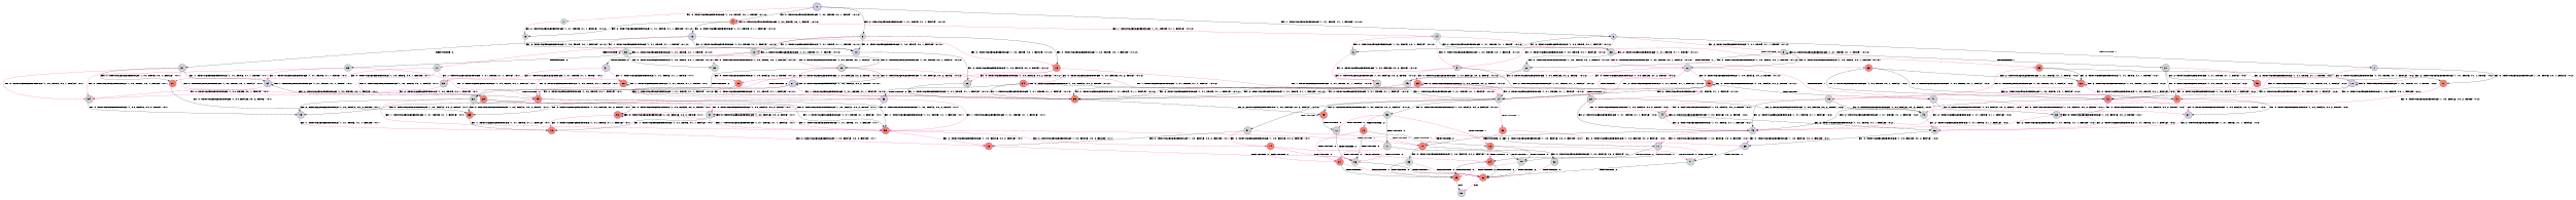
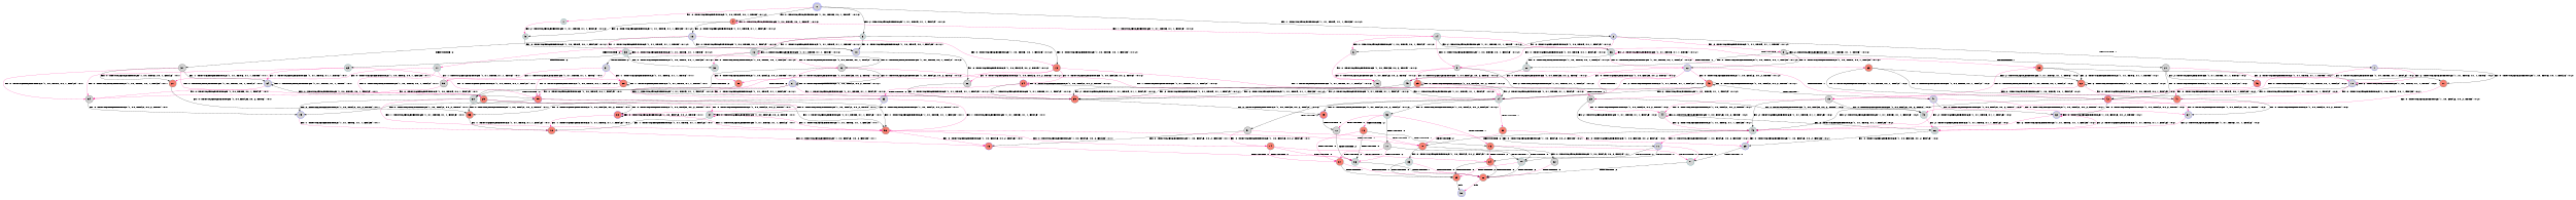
  digraph {
    node [color=teal fillcolor=lightgrey shape=circle style=filled]
    edge [color=deeppink]
    0 [color=blue peripheries=2]
    1
    2 [color=blue]
    3
    4 [color=black fillcolor=salmon]
    5
    6 [color=black]
    7 [color=blue]
    8 [color=black]
    9 [color=black]
    10 [color=blue]
    11
    12
    13 [color=black fillcolor=salmon]
    14
    15 [color=blue]
    16 [color=black]
    17 [fillcolor=salmon]
    18 [color=blue]
    19 [color=black]
    20
    21 [color=black]
    22 [color=blue]
    23 [color=black]
    24
    25 [fillcolor=salmon]
    26 [color=black]
    27 [fillcolor=salmon]
    28 [color=black fillcolor=salmon]
    29 [fillcolor=salmon]
    30
    31 [color=blue]
    32 [color=black]
    33 [color=blue]
    34 [color=blue fillcolor=salmon]
    35 [fillcolor=salmon]
    36
    37 [color=black]
    38
    39 [color=black fillcolor=salmon]
    40
    41 [fillcolor=salmon]
    42 [color=blue fillcolor=salmon]
    43
    44 [color=black]
    45
    46 [color=blue fillcolor=salmon]
    47 [color=blue]
    48 [fillcolor=salmon]
    49 [color=blue fillcolor=salmon]
    50 [fillcolor=salmon]
    51 [color=black]
    52
    53 [fillcolor=salmon]
    55 [color=blue fillcolor=salmon]
-   56 [color=blue fillcolor=salmon]
+   56 [color=black fillcolor=salmon]
    57
    58 [fillcolor=salmon]
    59 [color=black]
    60
    61 [color=blue]
-   62 [color=blue fillcolor=salmon]
+   62 [color=black fillcolor=salmon]
    63 [fillcolor=salmon]
    54 [color=black]
    64 [color=blue]
    65
    66
    67 [color=blue]
    68 [color=blue]
    69 [color=blue]
    70 [color=black fillcolor=salmon]
    71 [color=blue]
    72 [color=black]
    73 [color=blue fillcolor=salmon]
    74 [fillcolor=salmon]
    75 [fillcolor=salmon]
    76 [fillcolor=salmon]
    77 [color=black]
    78 [fillcolor=salmon]
    79 [color=blue]
    80 [color=blue fillcolor=salmon]
    81
    82 [color=black]
    83
    84 [color=black fillcolor=salmon]
    85
    86
    87 [fillcolor=salmon]
    88 [fillcolor=salmon]
    89 [fillcolor=salmon]
    90 [color=blue]
    0 -> 1 [label="EX !0 !ATOMIC_EXCH_BRANCH (1, +0, TRUE, +0, 1, TRUE) !:0:1:2:"]
    0 -> 2 [color=black label="EX !1 !ATOMIC_EXCH_BRANCH (1, +1, TRUE, +1, 1, FALSE) !:0:1:2:"]
    0 -> 3 [color=black label="EX !2 !ATOMIC_EXCH_BRANCH (1, +1, TRUE, +1, 1, FALSE) !:0:1:2:"]
    0 -> 4 [color=black label="EX !0 !ATOMIC_EXCH_BRANCH (1, +0, TRUE, +0, 1, TRUE) !:0:1:2:"]
    1 -> 5 [label="EX !2 !ATOMIC_EXCH_BRANCH (1, +1, TRUE, +1, 1, FALSE) !:0:1:2:"]
    2 -> 6 [color=black label="EX !0 !ATOMIC_EXCH_BRANCH (1, +0, TRUE, +0, 1, FALSE) !:0:1:2:"]
    2 -> 7 [color=black label="TERMINATE !1"]
    2 -> 8 [label="EX !2 !ATOMIC_EXCH_BRANCH (1, +1, TRUE, +1, 1, TRUE) !:0:1:2:"]
    2 -> 9 [label="EX !0 !ATOMIC_EXCH_BRANCH (1, +0, TRUE, +0, 1, FALSE) !:0:1:2:"]
    3 -> 10 [color=black label="EX !0 !ATOMIC_EXCH_BRANCH (1, +0, TRUE, +0, 1, FALSE) !:0:1:2:"]
    3 -> 11 [label="TERMINATE !2"]
    3 -> 12 [color=black label="EX !1 !ATOMIC_EXCH_BRANCH (1, +1, TRUE, +1, 1, TRUE) !:0:1:2:"]
    3 -> 13 [color=black label="EX !0 !ATOMIC_EXCH_BRANCH (1, +0, TRUE, +0, 1, FALSE) !:0:1:2:"]
    4 -> 4 [label="EX !0 !ATOMIC_EXCH_BRANCH (1, +0, TRUE, +0, 1, TRUE) !:0:1:2:"]
    4 -> 5 [color=black label="EX !2 !ATOMIC_EXCH_BRANCH (1, +1, TRUE, +1, 1, FALSE) !:0:1:2:"]
    4 -> 14 [label="EX !1 !ATOMIC_EXCH_BRANCH (1, +1, TRUE, +1, 1, FALSE) !:0:1:2:"]
    4 -> 15 [color=black label="EX !2 !ATOMIC_EXCH_BRANCH (1, +1, TRUE, +1, 1, FALSE) !:0:1:2:"]
    5 -> 10 [color=black label="EX !0 !ATOMIC_EXCH_BRANCH (1, +0, TRUE, +0, 1, FALSE) !:0:1:2:"]
    6 -> 16 [label="EX !0 !ATOMIC_EXCH_BRANCH (1, +0, FALSE, +0, 2, TRUE) !:0:1:2:"]
    7 -> 17 [color=black label="EX !0 !ATOMIC_EXCH_BRANCH (1, +0, TRUE, +0, 1, FALSE) !:0:2:"]
    7 -> 18 [label="EX !2 !ATOMIC_EXCH_BRANCH (1, +1, TRUE, +1, 1, TRUE) !:0:2:"]
    7 -> 19 [label="EX !0 !ATOMIC_EXCH_BRANCH (1, +0, TRUE, +0, 1, FALSE) !:0:2:"]
    8 -> 8 [color=black label="EX !2 !ATOMIC_EXCH_BRANCH (1, +1, TRUE, +1, 1, TRUE) !:0:1:2:"]
    8 -> 20 [color=black label="EX !0 !ATOMIC_EXCH_BRANCH (1, +0, TRUE, +0, 1, FALSE) !:0:1:2:"]
    8 -> 21 [color=black label="TERMINATE !1"]
    8 -> 22 [color=black label="EX !0 !ATOMIC_EXCH_BRANCH (1, +0, TRUE, +0, 1, FALSE) !:0:1:2:"]
    9 -> 16 [label="EX !0 !ATOMIC_EXCH_BRANCH (1, +0, FALSE, +0, 2, TRUE) !:0:1:2:"]
    9 -> 23 [label="TERMINATE !1"]
    9 -> 24 [color=black label="EX !2 !ATOMIC_EXCH_BRANCH (1, +1, TRUE, +1, 1, FALSE) !:0:1:2:"]
    9 -> 25 [label="EX !0 !ATOMIC_EXCH_BRANCH (1, +0, FALSE, +0, 2, TRUE) !:0:1:2:"]
    10 -> 26 [color=black label="EX !0 !ATOMIC_EXCH_BRANCH (1, +0, FALSE, +0, 2, TRUE) !:0:1:2:"]
    11 -> 27 [label="EX !0 !ATOMIC_EXCH_BRANCH (1, +0, TRUE, +0, 1, FALSE) !:0:1:"]
    11 -> 28 [label="EX !1 !ATOMIC_EXCH_BRANCH (1, +1, TRUE, +1, 1, TRUE) !:0:1:"]
    11 -> 29 [label="EX !0 !ATOMIC_EXCH_BRANCH (1, +0, TRUE, +0, 1, FALSE) !:0:1:"]
    12 -> 12 [label="EX !1 !ATOMIC_EXCH_BRANCH (1, +1, TRUE, +1, 1, TRUE) !:0:1:2:"]
    12 -> 30 [label="EX !0 !ATOMIC_EXCH_BRANCH (1, +0, TRUE, +0, 1, FALSE) !:0:1:2:"]
    12 -> 31 [color=black label="TERMINATE !2"]
    12 -> 32 [color=black label="EX !0 !ATOMIC_EXCH_BRANCH (1, +0, TRUE, +0, 1, FALSE) !:0:1:2:"]
    13 -> 24 [label="EX !1 !ATOMIC_EXCH_BRANCH (1, +1, TRUE, +1, 1, FALSE) !:0:1:2:"]
    13 -> 26 [label="EX !0 !ATOMIC_EXCH_BRANCH (1, +0, FALSE, +0, 2, TRUE) !:0:1:2:"]
    13 -> 33 [label="TERMINATE !2"]
    13 -> 34 [label="EX !0 !ATOMIC_EXCH_BRANCH (1, +0, FALSE, +0, 2, TRUE) !:0:1:2:"]
    14 -> 6 [label="EX !0 !ATOMIC_EXCH_BRANCH (1, +0, TRUE, +0, 1, FALSE) !:0:1:2:"]
    14 -> 9 [label="EX !0 !ATOMIC_EXCH_BRANCH (1, +0, TRUE, +0, 1, FALSE) !:0:1:2:"]
    14 -> 35 [label="TERMINATE !1"]
    14 -> 36 [color=black label="EX !2 !ATOMIC_EXCH_BRANCH (1, +1, TRUE, +1, 1, TRUE) !:0:1:2:"]
    15 -> 10 [color=black label="EX !0 !ATOMIC_EXCH_BRANCH (1, +0, TRUE, +0, 1, FALSE) !:0:1:2:"]
    15 -> 13 [label="EX !0 !ATOMIC_EXCH_BRANCH (1, +0, TRUE, +0, 1, FALSE) !:0:1:2:"]
    15 -> 37 [color=black label="TERMINATE !2"]
    15 -> 38 [label="EX !1 !ATOMIC_EXCH_BRANCH (1, +1, TRUE, +1, 1, TRUE) !:0:1:2:"]
    16 -> 39 [color=black label="EX !2 !ATOMIC_EXCH_BRANCH (1, +1, TRUE, +1, 1, FALSE) !:0:1:2:"]
    17 -> 40 [label="EX !0 !ATOMIC_EXCH_BRANCH (1, +0, FALSE, +0, 2, TRUE) !:0:2:"]
    18 -> 18 [color=black label="EX !2 !ATOMIC_EXCH_BRANCH (1, +1, TRUE, +1, 1, TRUE) !:0:2:"]
    18 -> 41 [label="EX !0 !ATOMIC_EXCH_BRANCH (1, +0, TRUE, +0, 1, FALSE) !:0:2:"]
    18 -> 42 [color=black label="EX !0 !ATOMIC_EXCH_BRANCH (1, +0, TRUE, +0, 1, FALSE) !:0:2:"]
    19 -> 40 [color=black label="EX !0 !ATOMIC_EXCH_BRANCH (1, +0, FALSE, +0, 2, TRUE) !:0:2:"]
    19 -> 43 [color=black label="EX !2 !ATOMIC_EXCH_BRANCH (1, +1, TRUE, +1, 1, FALSE) !:0:2:"]
    19 -> 44 [label="EX !0 !ATOMIC_EXCH_BRANCH (1, +0, FALSE, +0, 2, TRUE) !:0:2:"]
    20 -> 45 [color=black label="EX !0 !ATOMIC_EXCH_BRANCH (1, +0, FALSE, +0, 2, TRUE) !:0:1:2:"]
    21 -> 18 [label="EX !2 !ATOMIC_EXCH_BRANCH (1, +1, TRUE, +1, 1, TRUE) !:0:2:"]
    21 -> 42 [color=black label="EX !0 !ATOMIC_EXCH_BRANCH (1, +0, TRUE, +0, 1, FALSE) !:0:2:"]
    21 -> 46 [color=black label="EX !2 !ATOMIC_EXCH_BRANCH (1, +1, TRUE, +1, 1, TRUE) !:0:2:"]
    22 -> 24 [label="EX !2 !ATOMIC_EXCH_BRANCH (1, +1, TRUE, +1, 1, FALSE) !:0:1:2:"]
    22 -> 45 [label="EX !0 !ATOMIC_EXCH_BRANCH (1, +0, FALSE, +0, 2, TRUE) !:0:1:2:"]
    22 -> 47 [label="TERMINATE !1"]
    22 -> 48 [label="EX !0 !ATOMIC_EXCH_BRANCH (1, +0, FALSE, +0, 2, TRUE) !:0:1:2:"]
    23 -> 40 [color=black label="EX !0 !ATOMIC_EXCH_BRANCH (1, +0, FALSE, +0, 2, TRUE) !:0:2:"]
    23 -> 43 [color=black label="EX !2 !ATOMIC_EXCH_BRANCH (1, +1, TRUE, +1, 1, FALSE) !:0:2:"]
    23 -> 44 [label="EX !0 !ATOMIC_EXCH_BRANCH (1, +0, FALSE, +0, 2, TRUE) !:0:2:"]
    24 -> 49 [color=black label="EX !0 !ATOMIC_EXCH_BRANCH (1, +0, FALSE, +0, 2, FALSE) !:0:1:2:"]
    24 -> 50 [label="TERMINATE !1"]
    24 -> 51 [color=black label="TERMINATE !2"]
    24 -> 52 [color=black label="EX !0 !ATOMIC_EXCH_BRANCH (1, +0, FALSE, +0, 2, FALSE) !:0:1:2:"]
    25 -> 23 [label="TERMINATE !1"]
    25 -> 24 [color=black label="EX !2 !ATOMIC_EXCH_BRANCH (1, +1, TRUE, +1, 1, FALSE) !:0:1:2:"]
    25 -> 25 [color=black label="EX !0 !ATOMIC_EXCH_BRANCH (1, +0, FALSE, +0, 2, TRUE) !:0:1:2:"]
    25 -> 39 [color=black label="EX !2 !ATOMIC_EXCH_BRANCH (1, +1, TRUE, +1, 1, FALSE) !:0:1:2:"]
    26 -> 39 [color=black label="EX !1 !ATOMIC_EXCH_BRANCH (1, +1, TRUE, +1, 1, FALSE) !:0:1:2:"]
    27 -> 53 [color=black label="EX !0 !ATOMIC_EXCH_BRANCH (1, +0, FALSE, +0, 2, TRUE) !:0:1:"]
    28 -> 28 [color=black label="EX !1 !ATOMIC_EXCH_BRANCH (1, +1, TRUE, +1, 1, TRUE) !:0:1:"]
    28 -> 55 [label="EX !0 !ATOMIC_EXCH_BRANCH (1, +0, TRUE, +0, 1, FALSE) !:0:1:"]
    29 -> 53 [color=black label="EX !0 !ATOMIC_EXCH_BRANCH (1, +0, FALSE, +0, 2, TRUE) !:0:1:"]
    29 -> 56 [color=black label="EX !1 !ATOMIC_EXCH_BRANCH (1, +1, TRUE, +1, 1, FALSE) !:0:1:"]
    29 -> 57 [label="EX !0 !ATOMIC_EXCH_BRANCH (1, +0, FALSE, +0, 2, TRUE) !:0:1:"]
    30 -> 58 [label="EX !0 !ATOMIC_EXCH_BRANCH (1, +0, FALSE, +0, 2, TRUE) !:0:1:2:"]
    31 -> 28 [label="EX !1 !ATOMIC_EXCH_BRANCH (1, +1, TRUE, +1, 1, TRUE) !:0:1:"]
    31 -> 55 [label="EX !0 !ATOMIC_EXCH_BRANCH (1, +0, TRUE, +0, 1, FALSE) !:0:1:"]
    31 -> 59 [label="EX !1 !ATOMIC_EXCH_BRANCH (1, +1, TRUE, +1, 1, TRUE) !:0:1:"]
    32 -> 24 [label="EX !1 !ATOMIC_EXCH_BRANCH (1, +1, TRUE, +1, 1, FALSE) !:0:1:2:"]
    32 -> 58 [label="EX !0 !ATOMIC_EXCH_BRANCH (1, +0, FALSE, +0, 2, TRUE) !:0:1:2:"]
    32 -> 60 [color=black label="TERMINATE !2"]
    32 -> 61 [color=black label="EX !0 !ATOMIC_EXCH_BRANCH (1, +0, FALSE, +0, 2, TRUE) !:0:1:2:"]
    33 -> 53 [color=black label="EX !0 !ATOMIC_EXCH_BRANCH (1, +0, FALSE, +0, 2, TRUE) !:0:1:"]
    33 -> 56 [label="EX !1 !ATOMIC_EXCH_BRANCH (1, +1, TRUE, +1, 1, FALSE) !:0:1:"]
    33 -> 57 [color=black label="EX !0 !ATOMIC_EXCH_BRANCH (1, +0, FALSE, +0, 2, TRUE) !:0:1:"]
    34 -> 24 [color=black label="EX !1 !ATOMIC_EXCH_BRANCH (1, +1, TRUE, +1, 1, FALSE) !:0:1:2:"]
-   34 -> 33 [color=black label="TERMINATE !2"]
+   34 -> 33 [label="TERMINATE !2"]
    34 -> 34 [label="EX !0 !ATOMIC_EXCH_BRANCH (1, +0, FALSE, +0, 2, TRUE) !:0:1:2:"]
    34 -> 39 [color=black label="EX !1 !ATOMIC_EXCH_BRANCH (1, +1, TRUE, +1, 1, FALSE) !:0:1:2:"]
    35 -> 17 [color=black label="EX !0 !ATOMIC_EXCH_BRANCH (1, +0, TRUE, +0, 1, FALSE) !:0:2:"]
    35 -> 19 [label="EX !0 !ATOMIC_EXCH_BRANCH (1, +0, TRUE, +0, 1, FALSE) !:0:2:"]
    35 -> 62 [color=black label="EX !2 !ATOMIC_EXCH_BRANCH (1, +1, TRUE, +1, 1, TRUE) !:0:2:"]
    36 -> 20 [color=black label="EX !0 !ATOMIC_EXCH_BRANCH (1, +0, TRUE, +0, 1, FALSE) !:0:1:2:"]
    36 -> 22 [label="EX !0 !ATOMIC_EXCH_BRANCH (1, +0, TRUE, +0, 1, FALSE) !:0:1:2:"]
    36 -> 36 [label="EX !2 !ATOMIC_EXCH_BRANCH (1, +1, TRUE, +1, 1, TRUE) !:0:1:2:"]
    36 -> 63 [label="TERMINATE !1"]
    37 -> 27 [color=black label="EX !0 !ATOMIC_EXCH_BRANCH (1, +0, TRUE, +0, 1, FALSE) !:0:1:"]
    37 -> 29 [label="EX !0 !ATOMIC_EXCH_BRANCH (1, +0, TRUE, +0, 1, FALSE) !:0:1:"]
    37 -> 54 [label="EX !0 !ATOMIC_EXCH_BRANCH (1, +0, TRUE, +0, 1, FALSE) !:0:1:"]
    37 -> 64 [color=black label="EX !1 !ATOMIC_EXCH_BRANCH (1, +1, TRUE, +1, 1, TRUE) !:0:1:"]
    38 -> 30 [color=black label="EX !0 !ATOMIC_EXCH_BRANCH (1, +0, TRUE, +0, 1, FALSE) !:0:1:2:"]
    38 -> 32 [label="EX !0 !ATOMIC_EXCH_BRANCH (1, +0, TRUE, +0, 1, FALSE) !:0:1:2:"]
    38 -> 38 [color=black label="EX !1 !ATOMIC_EXCH_BRANCH (1, +1, TRUE, +1, 1, TRUE) !:0:1:2:"]
    38 -> 65 [color=black label="TERMINATE !2"]
    39 -> 49 [color=black label="EX !0 !ATOMIC_EXCH_BRANCH (1, +0, FALSE, +0, 2, FALSE) !:0:1:2:"]
    40 -> 66 [label="EX !2 !ATOMIC_EXCH_BRANCH (1, +1, TRUE, +1, 1, FALSE) !:0:2:"]
    41 -> 67 [color=black label="EX !0 !ATOMIC_EXCH_BRANCH (1, +0, FALSE, +0, 2, TRUE) !:0:2:"]
    42 -> 43 [color=black label="EX !2 !ATOMIC_EXCH_BRANCH (1, +1, TRUE, +1, 1, FALSE) !:0:2:"]
    42 -> 67 [label="EX !0 !ATOMIC_EXCH_BRANCH (1, +0, FALSE, +0, 2, TRUE) !:0:2:"]
    42 -> 68 [color=black label="EX !0 !ATOMIC_EXCH_BRANCH (1, +0, FALSE, +0, 2, TRUE) !:0:2:"]
    43 -> 69 [label="EX !0 !ATOMIC_EXCH_BRANCH (1, +0, FALSE, +0, 2, FALSE) !:0:2:"]
    43 -> 70 [color=black label="TERMINATE !2"]
    43 -> 71 [label="EX !0 !ATOMIC_EXCH_BRANCH (1, +0, FALSE, +0, 2, FALSE) !:0:2:"]
    44 -> 43 [label="EX !2 !ATOMIC_EXCH_BRANCH (1, +1, TRUE, +1, 1, FALSE) !:0:2:"]
    44 -> 44 [label="EX !0 !ATOMIC_EXCH_BRANCH (1, +0, FALSE, +0, 2, TRUE) !:0:2:"]
    44 -> 66 [color=black label="EX !2 !ATOMIC_EXCH_BRANCH (1, +1, TRUE, +1, 1, FALSE) !:0:2:"]
    45 -> 39 [color=black label="EX !2 !ATOMIC_EXCH_BRANCH (1, +1, TRUE, +1, 1, FALSE) !:0:1:2:"]
    46 -> 41 [label="EX !0 !ATOMIC_EXCH_BRANCH (1, +0, TRUE, +0, 1, FALSE) !:0:2:"]
    47 -> 43 [label="EX !2 !ATOMIC_EXCH_BRANCH (1, +1, TRUE, +1, 1, FALSE) !:0:2:"]
    47 -> 67 [label="EX !0 !ATOMIC_EXCH_BRANCH (1, +0, FALSE, +0, 2, TRUE) !:0:2:"]
    47 -> 68 [color=black label="EX !0 !ATOMIC_EXCH_BRANCH (1, +0, FALSE, +0, 2, TRUE) !:0:2:"]
    48 -> 24 [color=black label="EX !2 !ATOMIC_EXCH_BRANCH (1, +1, TRUE, +1, 1, FALSE) !:0:1:2:"]
    48 -> 39 [color=black label="EX !2 !ATOMIC_EXCH_BRANCH (1, +1, TRUE, +1, 1, FALSE) !:0:1:2:"]
    48 -> 47 [color=black label="TERMINATE !1"]
    48 -> 48 [color=black label="EX !0 !ATOMIC_EXCH_BRANCH (1, +0, FALSE, +0, 2, TRUE) !:0:1:2:"]
    49 -> 72 [color=black label="TERMINATE !0"]
    50 -> 69 [label="EX !0 !ATOMIC_EXCH_BRANCH (1, +0, FALSE, +0, 2, FALSE) !:0:2:"]
    50 -> 70 [label="TERMINATE !2"]
    50 -> 71 [color=black label="EX !0 !ATOMIC_EXCH_BRANCH (1, +0, FALSE, +0, 2, FALSE) !:0:2:"]
    51 -> 70 [label="TERMINATE !1"]
    51 -> 73 [color=black label="EX !0 !ATOMIC_EXCH_BRANCH (1, +0, FALSE, +0, 2, FALSE) !:0:1:"]
    51 -> 74 [label="EX !0 !ATOMIC_EXCH_BRANCH (1, +0, FALSE, +0, 2, FALSE) !:0:1:"]
    52 -> 72 [label="TERMINATE !0"]
    52 -> 75 [label="TERMINATE !1"]
    52 -> 76 [label="TERMINATE !2"]
    52 -> 77 [color=black label="TERMINATE !0"]
    53 -> 78 [color=black label="EX !1 !ATOMIC_EXCH_BRANCH (1, +1, TRUE, +1, 1, FALSE) !:0:1:"]
    55 -> 56 [color=black label="EX !1 !ATOMIC_EXCH_BRANCH (1, +1, TRUE, +1, 1, FALSE) !:0:1:"]
    55 -> 79 [color=black label="EX !0 !ATOMIC_EXCH_BRANCH (1, +0, FALSE, +0, 2, TRUE) !:0:1:"]
    55 -> 80 [label="EX !0 !ATOMIC_EXCH_BRANCH (1, +0, FALSE, +0, 2, TRUE) !:0:1:"]
    56 -> 70 [label="TERMINATE !1"]
    56 -> 73 [label="EX !0 !ATOMIC_EXCH_BRANCH (1, +0, FALSE, +0, 2, FALSE) !:0:1:"]
    56 -> 74 [label="EX !0 !ATOMIC_EXCH_BRANCH (1, +0, FALSE, +0, 2, FALSE) !:0:1:"]
    57 -> 56 [label="EX !1 !ATOMIC_EXCH_BRANCH (1, +1, TRUE, +1, 1, FALSE) !:0:1:"]
    57 -> 57 [label="EX !0 !ATOMIC_EXCH_BRANCH (1, +0, FALSE, +0, 2, TRUE) !:0:1:"]
    57 -> 78 [color=black label="EX !1 !ATOMIC_EXCH_BRANCH (1, +1, TRUE, +1, 1, FALSE) !:0:1:"]
    58 -> 39 [color=black label="EX !1 !ATOMIC_EXCH_BRANCH (1, +1, TRUE, +1, 1, FALSE) !:0:1:2:"]
    59 -> 54 [label="EX !0 !ATOMIC_EXCH_BRANCH (1, +0, TRUE, +0, 1, FALSE) !:0:1:"]
    60 -> 56 [label="EX !1 !ATOMIC_EXCH_BRANCH (1, +1, TRUE, +1, 1, FALSE) !:0:1:"]
    60 -> 79 [color=black label="EX !0 !ATOMIC_EXCH_BRANCH (1, +0, FALSE, +0, 2, TRUE) !:0:1:"]
    60 -> 80 [color=black label="EX !0 !ATOMIC_EXCH_BRANCH (1, +0, FALSE, +0, 2, TRUE) !:0:1:"]
    61 -> 24 [label="EX !1 !ATOMIC_EXCH_BRANCH (1, +1, TRUE, +1, 1, FALSE) !:0:1:2:"]
    61 -> 39 [label="EX !1 !ATOMIC_EXCH_BRANCH (1, +1, TRUE, +1, 1, FALSE) !:0:1:2:"]
    61 -> 60 [color=black label="TERMINATE !2"]
    61 -> 61 [color=black label="EX !0 !ATOMIC_EXCH_BRANCH (1, +0, FALSE, +0, 2, TRUE) !:0:1:2:"]
    62 -> 41 [label="EX !0 !ATOMIC_EXCH_BRANCH (1, +0, TRUE, +0, 1, FALSE) !:0:2:"]
    62 -> 42 [label="EX !0 !ATOMIC_EXCH_BRANCH (1, +0, TRUE, +0, 1, FALSE) !:0:2:"]
    62 -> 62 [color=black label="EX !2 !ATOMIC_EXCH_BRANCH (1, +1, TRUE, +1, 1, TRUE) !:0:2:"]
    63 -> 41 [color=black label="EX !0 !ATOMIC_EXCH_BRANCH (1, +0, TRUE, +0, 1, FALSE) !:0:2:"]
    63 -> 42 [color=black label="EX !0 !ATOMIC_EXCH_BRANCH (1, +0, TRUE, +0, 1, FALSE) !:0:2:"]
    63 -> 62 [color=black label="EX !2 !ATOMIC_EXCH_BRANCH (1, +1, TRUE, +1, 1, TRUE) !:0:2:"]
    54 -> 79 [color=black label="EX !0 !ATOMIC_EXCH_BRANCH (1, +0, FALSE, +0, 2, TRUE) !:0:1:"]
    64 -> 55 [color=black label="EX !0 !ATOMIC_EXCH_BRANCH (1, +0, TRUE, +0, 1, FALSE) !:0:1:"]
    64 -> 54 [label="EX !0 !ATOMIC_EXCH_BRANCH (1, +0, TRUE, +0, 1, FALSE) !:0:1:"]
    64 -> 64 [color=black label="EX !1 !ATOMIC_EXCH_BRANCH (1, +1, TRUE, +1, 1, TRUE) !:0:1:"]
    65 -> 55 [label="EX !0 !ATOMIC_EXCH_BRANCH (1, +0, TRUE, +0, 1, FALSE) !:0:1:"]
    65 -> 54 [label="EX !0 !ATOMIC_EXCH_BRANCH (1, +0, TRUE, +0, 1, FALSE) !:0:1:"]
    65 -> 64 [label="EX !1 !ATOMIC_EXCH_BRANCH (1, +1, TRUE, +1, 1, TRUE) !:0:1:"]
    66 -> 69 [color=black label="EX !0 !ATOMIC_EXCH_BRANCH (1, +0, FALSE, +0, 2, FALSE) !:0:2:"]
    67 -> 66 [label="EX !2 !ATOMIC_EXCH_BRANCH (1, +1, TRUE, +1, 1, FALSE) !:0:2:"]
    68 -> 43 [label="EX !2 !ATOMIC_EXCH_BRANCH (1, +1, TRUE, +1, 1, FALSE) !:0:2:"]
    68 -> 66 [label="EX !2 !ATOMIC_EXCH_BRANCH (1, +1, TRUE, +1, 1, FALSE) !:0:2:"]
    68 -> 68 [label="EX !0 !ATOMIC_EXCH_BRANCH (1, +0, FALSE, +0, 2, TRUE) !:0:2:"]
    69 -> 81 [color=black label="TERMINATE !0"]
    70 -> 82 [color=black label="EX !0 !ATOMIC_EXCH_BRANCH (1, +0, FALSE, +0, 2, FALSE) !:0:"]
    70 -> 83 [color=black label="EX !0 !ATOMIC_EXCH_BRANCH (1, +0, FALSE, +0, 2, FALSE) !:0:"]
    71 -> 81 [label="TERMINATE !0"]
    71 -> 84 [color=black label="TERMINATE !2"]
    71 -> 85 [color=black label="TERMINATE !0"]
    72 -> 86 [color=black label="TERMINATE !2"]
    73 -> 86 [label="TERMINATE !0"]
    74 -> 84 [label="TERMINATE !1"]
    74 -> 86 [label="TERMINATE !0"]
    74 -> 87 [label="TERMINATE !0"]
    75 -> 81 [label="TERMINATE !0"]
    75 -> 84 [label="TERMINATE !2"]
    75 -> 85 [color=black label="TERMINATE !0"]
    76 -> 75 [color=black label="TERMINATE !1"]
    76 -> 86 [color=black label="TERMINATE !0"]
    76 -> 87 [label="TERMINATE !0"]
    77 -> 85 [color=black label="TERMINATE !1"]
    77 -> 86 [label="TERMINATE !2"]
    77 -> 87 [label="TERMINATE !2"]
    78 -> 73 [label="EX !0 !ATOMIC_EXCH_BRANCH (1, +0, FALSE, +0, 2, FALSE) !:0:1:"]
    79 -> 78 [label="EX !1 !ATOMIC_EXCH_BRANCH (1, +1, TRUE, +1, 1, FALSE) !:0:1:"]
    80 -> 56 [label="EX !1 !ATOMIC_EXCH_BRANCH (1, +1, TRUE, +1, 1, FALSE) !:0:1:"]
    80 -> 78 [label="EX !1 !ATOMIC_EXCH_BRANCH (1, +1, TRUE, +1, 1, FALSE) !:0:1:"]
    80 -> 80 [color=black label="EX !0 !ATOMIC_EXCH_BRANCH (1, +0, FALSE, +0, 2, TRUE) !:0:1:"]
    81 -> 88 [color=black label="TERMINATE !2"]
    82 -> 88 [label="TERMINATE !0"]
    83 -> 88 [label="TERMINATE !0"]
    83 -> 89 [color=black label="TERMINATE !0"]
    84 -> 88 [color=black label="TERMINATE !0"]
    84 -> 89 [color=black label="TERMINATE !0"]
    85 -> 88 [color=black label="TERMINATE !2"]
    85 -> 89 [label="TERMINATE !2"]
    86 -> 88 [color=black label="TERMINATE !1"]
    87 -> 88 [label="TERMINATE !1"]
    87 -> 89 [color=black label="TERMINATE !1"]
    88 -> 90 [label=exit]
    89 -> 90 [color=black label=exit]
  }
